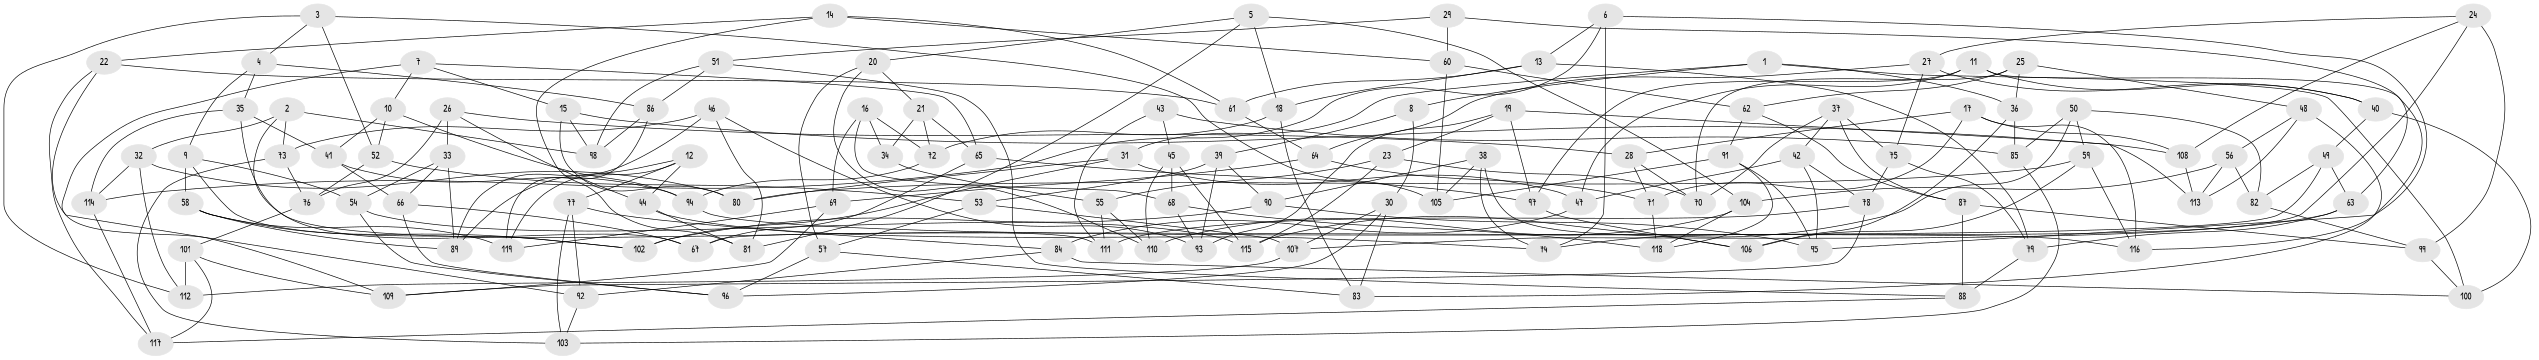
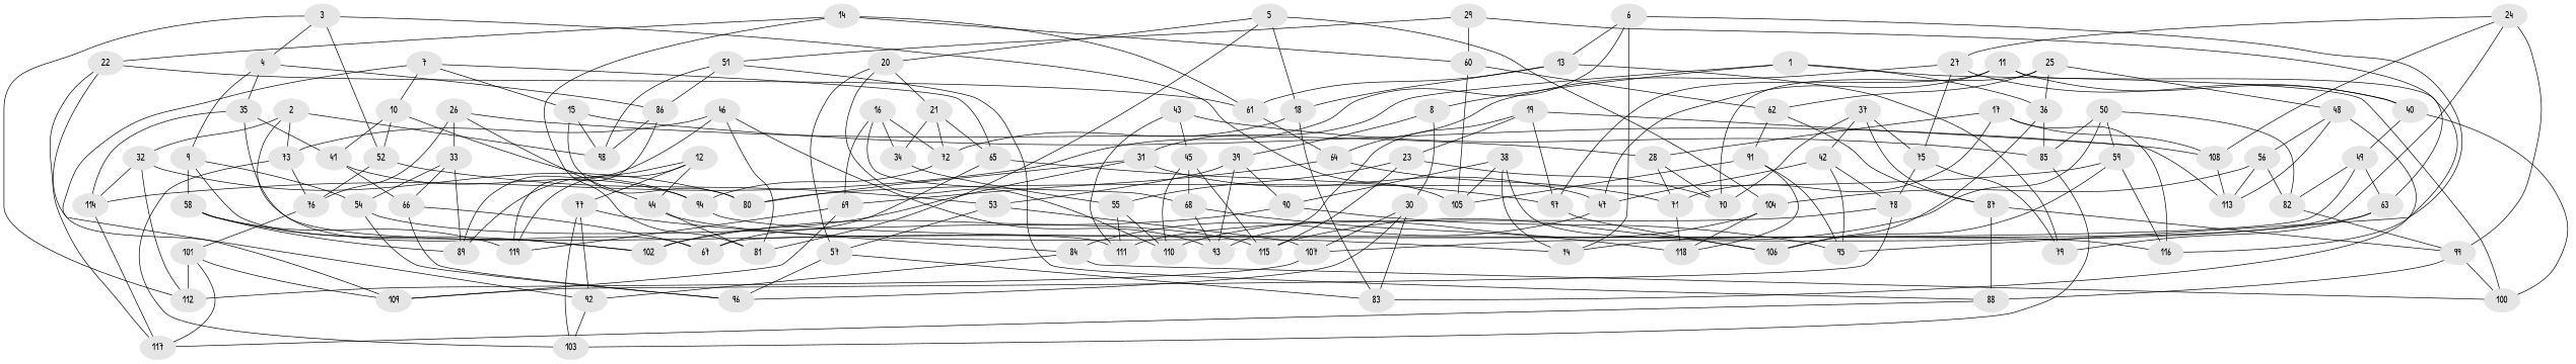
  graph {
    fontname="Patrick Hand"
    node [color=gray90 fontname="Patrick Hand" style=filled]
    edge [fontname="Patrick Hand"]
    1
    8
    31
    36
    100
    30
    39
    102
    47
    80
    85
    106
    2
    32
    67
    73
    98
    112
    114
    76
    103
    3
    4
    52
    105
    9
    35
    86
    53
    54
    58
    41
    111
    119
    5
    18
    20
    81
    104
    72
    83
    21
    57
    110
    118
    6
    13
    74
    95
    61
    79
    117
    7
    10
    15
    65
    109
    94
    108
    97
    29
    60
    51
    63
    107
    96
    93
    90
    115
    89
    66
    116
    11
    40
    49
    84
    12
    44
    77
    92
    64
    88
    14
    22
    62
    113
    16
    34
    68
    69
    55
    17
    28
    71
    70
    19
    23
    24
    27
    99
    75
    25
    48
    56
    87
    91
    26
    33
    101
    78
    43
    45
    37
    42
    38
    82
    46
    50
    59
    1 -- 8
    1 -- 31
    1 -- 36
    1 -- 100
    8 -- 30
    8 -- 39
    31 -- 102
    31 -- 47
    31 -- 80
    36 -- 85
    36 -- 106
    30 -- 83
    30 -- 107
    30 -- 96
    39 -- 53
    39 -- 93
    39 -- 90
    47 -- 84
    85 -- 103
    2 -- 32
    2 -- 67
    2 -- 73
    2 -- 98
    32 -- 80
    32 -- 112
    32 -- 114
    73 -- 76
    73 -- 103
    114 -- 117
    76 -- 101
    3 -- 112
    3 -- 4
    3 -- 52
    3 -- 105
    4 -- 9
    4 -- 35
    4 -- 86
    52 -- 76
    52 -- 53
    9 -- 102
    9 -- 54
    9 -- 58
    35 -- 114
    35 -- 41
    35 -- 111
    86 -- 98
    86 -- 119
    53 -- 57
    53 -- 107
    54 -- 96
    54 -- 115
    58 -- 102
    58 -- 119
    58 -- 89
    41 -- 94
    41 -- 66
    5 -- 18
    5 -- 20
    5 -- 81
    5 -- 104
    18 -- 72
    18 -- 83
    20 -- 21
    20 -- 57
    20 -- 110
    104 -- 110
    104 -- 118
    72 -- 94
    21 -- 72
    21 -- 65
    21 -- 34
    57 -- 83
    57 -- 96
    6 -- 114
    6 -- 13
    6 -- 74
    6 -- 95
    13 -- 18
    13 -- 61
    13 -- 79
    61 -- 64
-   79 -- 88
+   99 -- 88
    7 -- 10
    7 -- 15
    7 -- 65
    7 -- 109
    10 -- 52
    10 -- 41
    10 -- 94
    15 -- 80
    15 -- 98
    15 -- 108
    65 -- 67
    65 -- 97
    94 -- 116
    108 -- 113
    97 -- 106
    29 -- 60
    29 -- 51
    29 -- 63
    60 -- 105
    60 -- 62
    51 -- 98
    51 -- 86
    51 -- 88
    63 -- 74
    63 -- 79
    107 -- 112
    90 -- 102
    90 -- 95
    66 -- 67
    66 -- 96
    11 -- 47
    11 -- 97
    11 -- 116
    11 -- 40
    40 -- 100
    40 -- 49
    49 -- 67
    49 -- 63
    49 -- 82
    84 -- 100
    84 -- 92
    12 -- 119
    12 -- 89
    12 -- 44
    12 -- 77
    44 -- 81
    44 -- 74
    77 -- 103
    77 -- 84
    77 -- 92
    92 -- 103
    64 -- 69
    64 -- 71
    88 -- 117
    14 -- 81
    14 -- 61
    14 -- 60
    14 -- 22
    22 -- 61
    22 -- 117
    22 -- 92
    62 -- 87
    62 -- 91
    16 -- 72
    16 -- 34
    16 -- 68
    16 -- 69
    34 -- 55
    68 -- 118
    68 -- 93
    69 -- 119
    69 -- 109
    55 -- 111
    55 -- 110
    17 -- 108
    17 -- 116
    17 -- 28
    17 -- 71
    28 -- 71
    28 -- 70
    71 -- 118
    19 -- 97
    19 -- 93
    19 -- 113
    19 -- 23
    23 -- 115
    23 -- 55
    23 -- 70
    24 -- 108
    24 -- 107
    24 -- 27
    24 -- 99
    27 -- 40
    27 -- 64
    27 -- 75
    99 -- 100
    75 -- 79
    75 -- 78
    25 -- 36
    25 -- 62
    25 -- 70
    25 -- 48
    48 -- 83
    48 -- 113
    48 -- 56
    56 -- 104
    56 -- 113
    56 -- 82
    87 -- 88
    87 -- 99
    91 -- 105
    91 -- 118
    91 -- 95
    26 -- 76
    26 -- 44
    26 -- 28
    26 -- 33
    33 -- 54
    33 -- 89
    33 -- 66
    101 -- 112
    101 -- 117
    101 -- 109
    78 -- 111
    78 -- 109
    43 -- 85
    43 -- 111
    43 -- 45
    45 -- 110
    45 -- 115
    45 -- 68
    37 -- 70
    37 -- 75
    37 -- 87
    37 -- 42
    42 -- 47
    42 -- 95
    42 -- 78
    38 -- 106
    38 -- 105
    38 -- 74
    38 -- 90
    82 -- 99
    46 -- 73
    46 -- 81
    46 -- 93
    46 -- 89
    50 -- 85
    50 -- 115
    50 -- 82
    50 -- 59
    59 -- 80
    59 -- 106
    59 -- 116
  }
